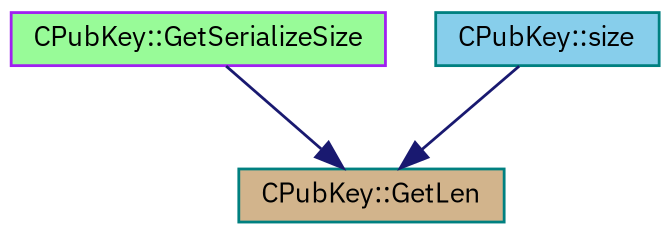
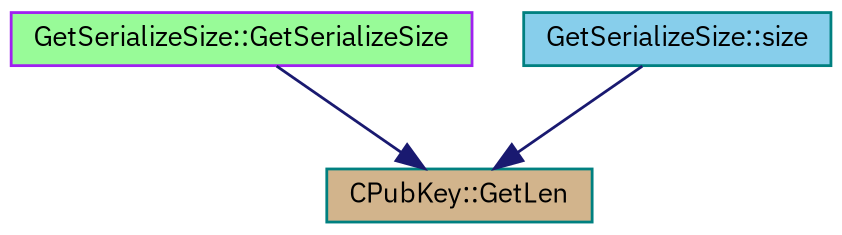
  digraph {
    fontname="IBM Plex Sans"
    rankdir=TB
    node [color=teal fontname="IBM Plex Sans" fontsize=10 shape=record style=filled]
    edge [color=midnightblue fontname="IBM Plex Sans" fontsize=10 labelfontname=Helvetica labelfontsize=10 style=solid]
-   n1 [color=purple fillcolor=palegreen fontcolor=black height=0.2 label="CPubKey::GetSerializeSize" width=0.4]
+   n1 [color=purple fillcolor=palegreen fontcolor=black height=0.2 label="GetSerializeSize::GetSerializeSize" width=0.4]
    n2 [fillcolor=tan height=0.2 label="CPubKey::GetLen" width=0.4]
-   n3 [fillcolor=skyblue height=0.2 label="CPubKey::size" width=0.4]
+   n3 [fillcolor=skyblue height=0.2 label="GetSerializeSize::size" width=0.4]
    n1 -> n2
    n3 -> n2
  }
